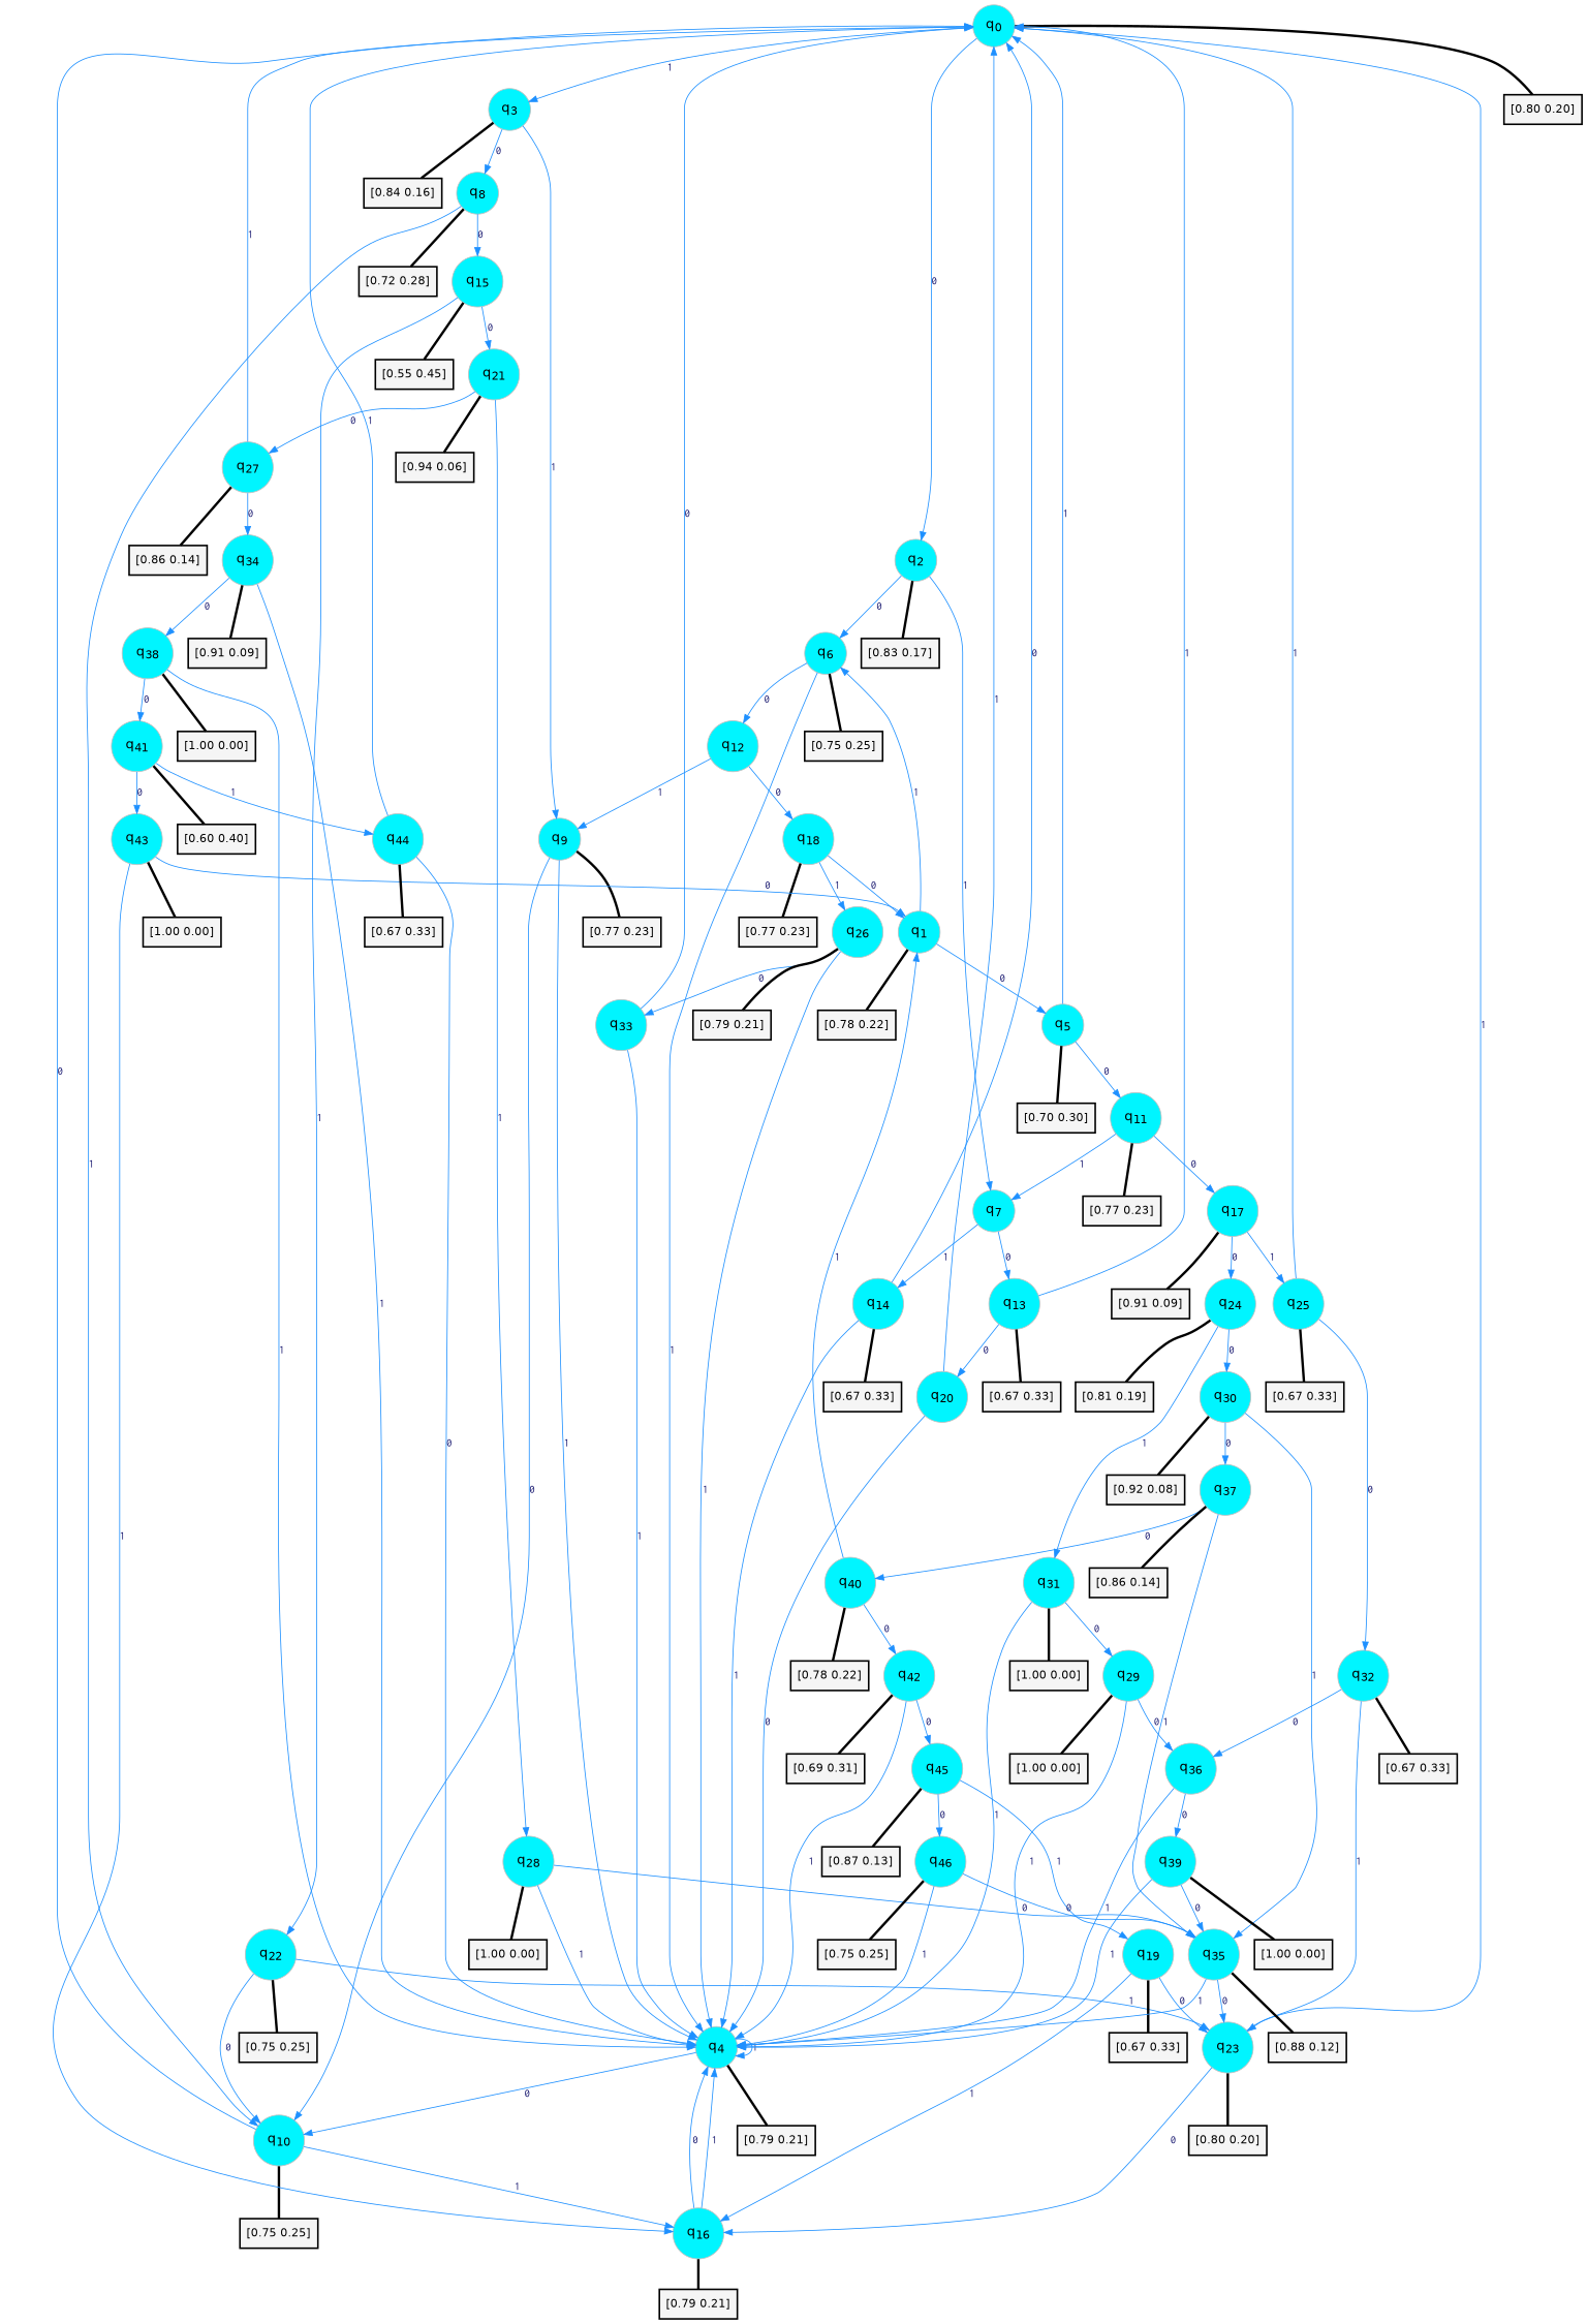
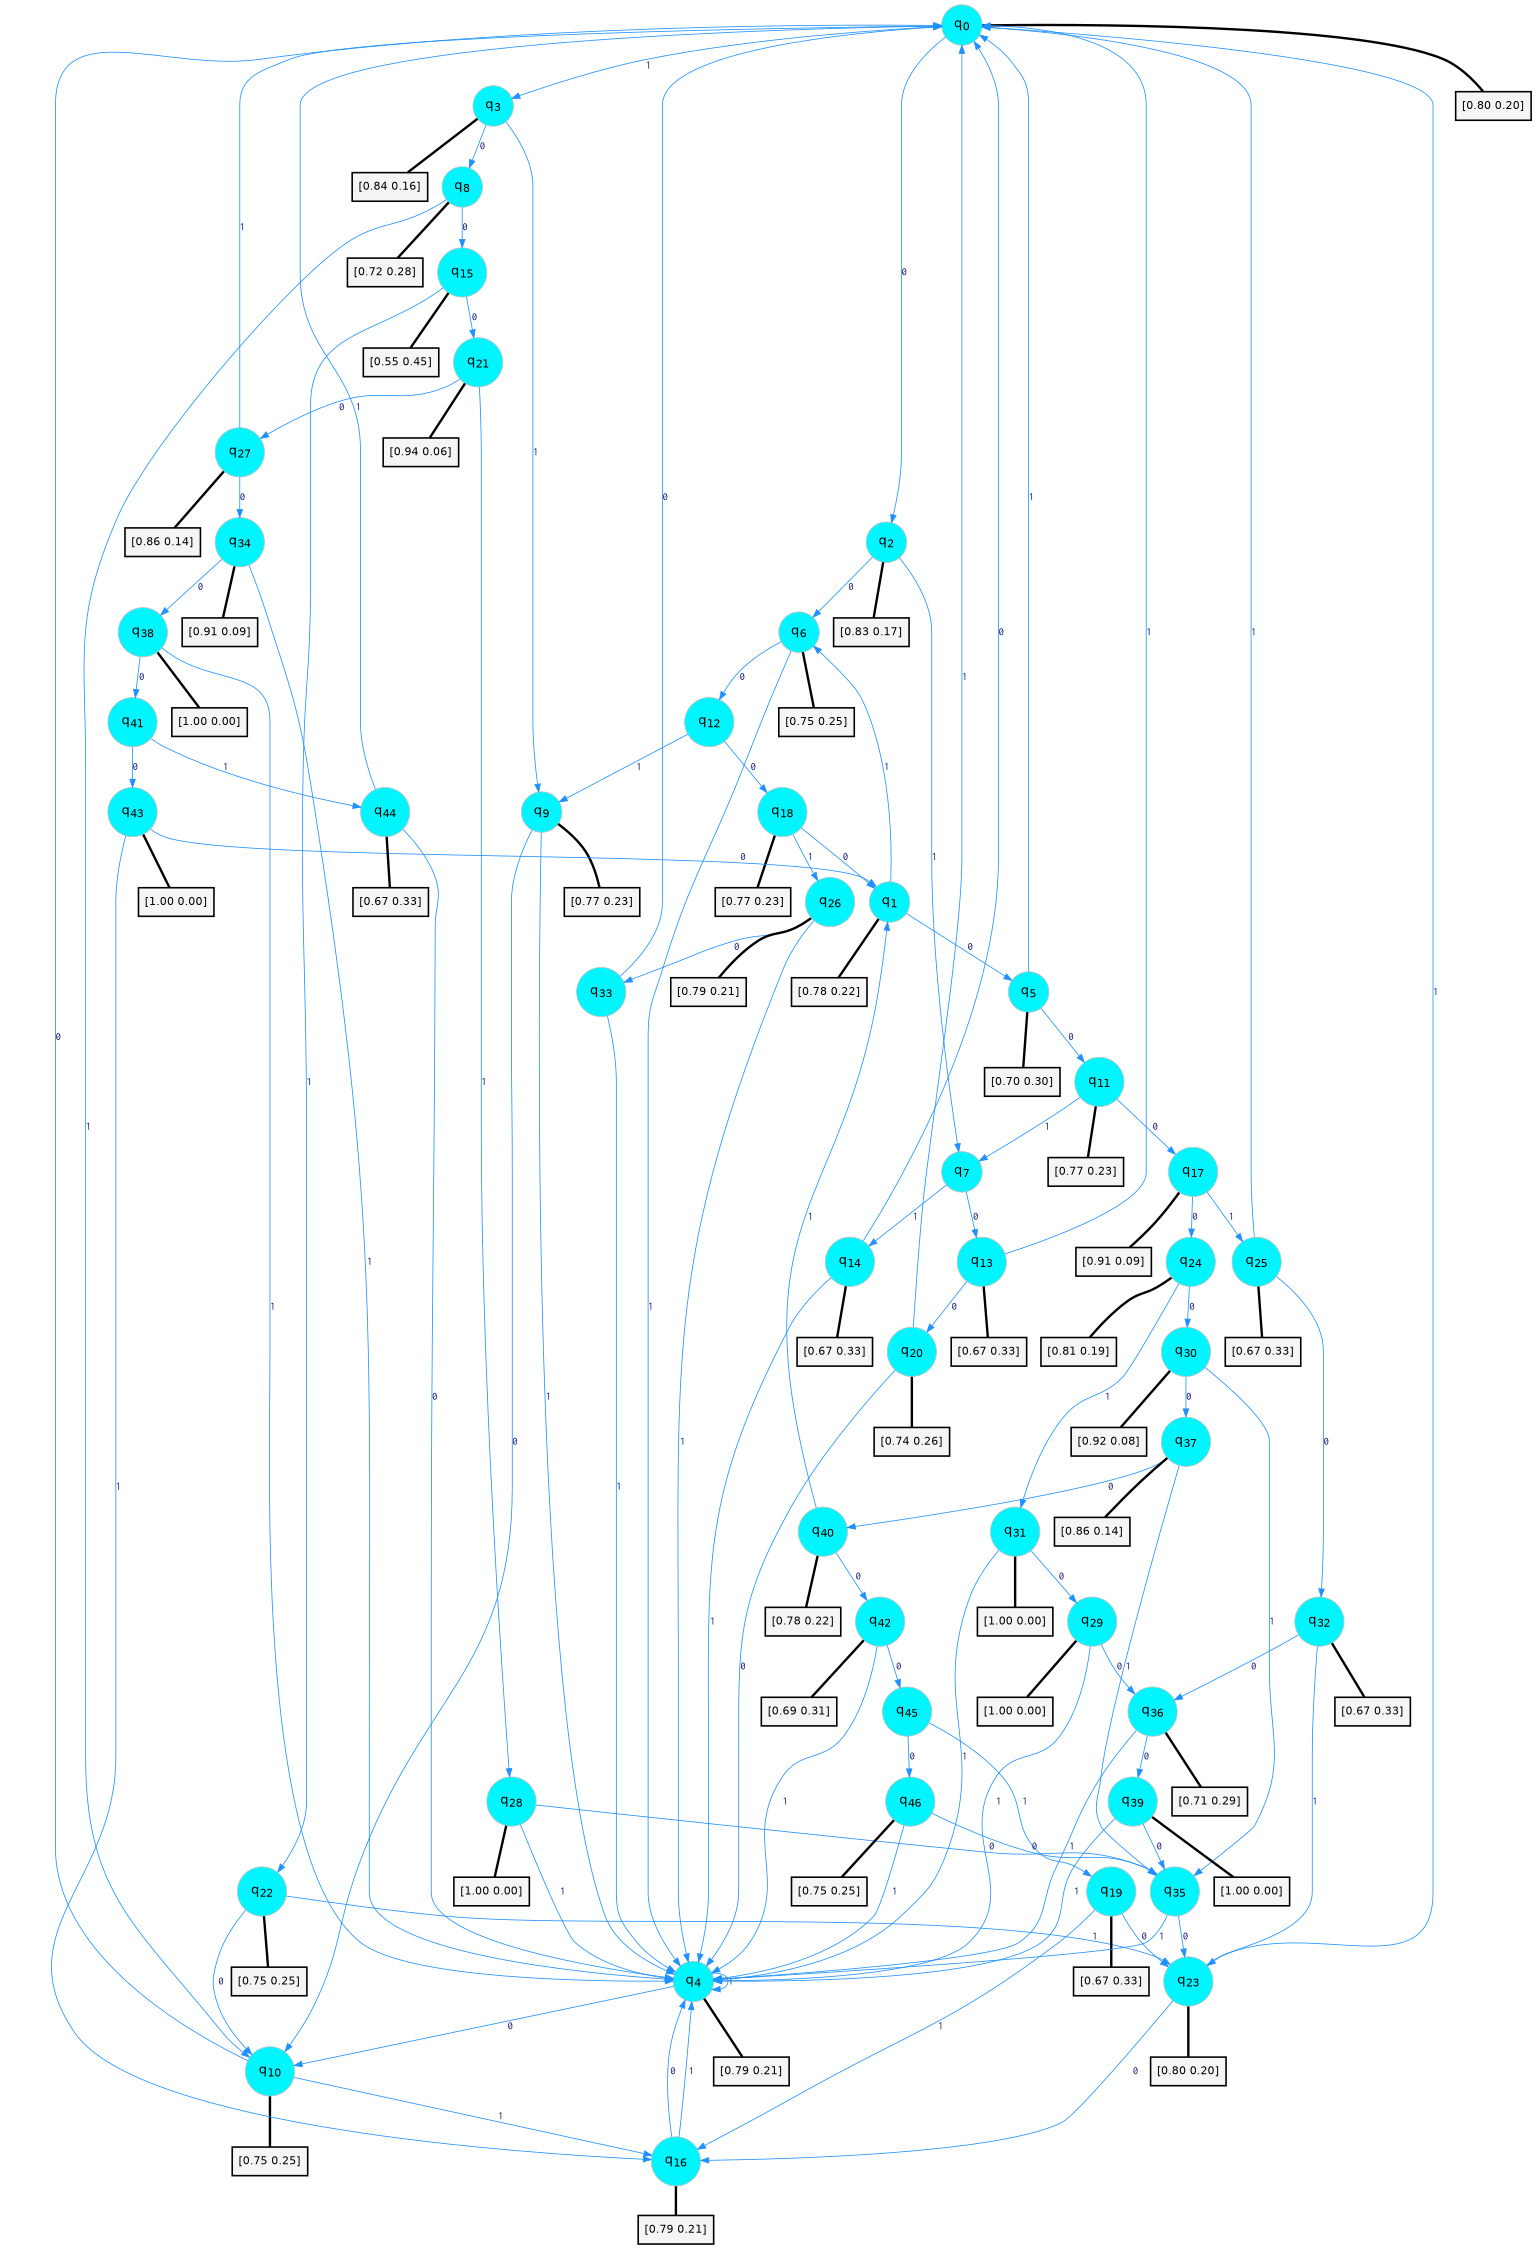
  digraph {
    rankdir=TD
    node [color=gray fillcolor=turquoise1 fontcolor=black fontname=Helvetica fontsize=16 fontweight=bold shape=circle style=filled]
    edge [arrowsize=1 color=dodgerblue1 fontcolor=midnightblue fontname=courier fontweight=bold penwidth=1 style=solid weight=20]
    n1 [label=<q<SUB>0</SUB>>]
    n2 [label=<q<SUB>2</SUB>>]
    n3 [label=<q<SUB>3</SUB>>]
    n4 [color=black fillcolor=whitesmoke fontsize=14 label="[0.80 0.20]" penwidth=2 shape=box]
    n5 [label=<q<SUB>6</SUB>>]
    n6 [label=<q<SUB>7</SUB>>]
    n7 [color=black fillcolor=whitesmoke fontsize=14 label="[0.83 0.17]" penwidth=2 shape=box]
    n8 [label=<q<SUB>8</SUB>>]
    n9 [label=<q<SUB>9</SUB>>]
    n10 [color=black fillcolor=whitesmoke fontsize=14 label="[0.84 0.16]" penwidth=2 shape=box]
    n11 [label=<q<SUB>1</SUB>>]
    n12 [label=<q<SUB>5</SUB>>]
    n13 [color=black fillcolor=whitesmoke fontsize=14 label="[0.78 0.22]" penwidth=2 shape=box]
    n14 [label=<q<SUB>11</SUB>>]
    n15 [color=black fillcolor=whitesmoke fontsize=14 label="[0.70 0.30]" penwidth=2 shape=box]
    n16 [label=<q<SUB>4</SUB>>]
    n17 [label=<q<SUB>12</SUB>>]
    n18 [color=black fillcolor=whitesmoke fontsize=14 label="[0.75 0.25]" penwidth=2 shape=box]
    n19 [label=<q<SUB>13</SUB>>]
    n20 [label=<q<SUB>14</SUB>>]
    n21 [label=<q<SUB>10</SUB>>]
    n22 [label=<q<SUB>15</SUB>>]
    n23 [color=black fillcolor=whitesmoke fontsize=14 label="[0.72 0.28]" penwidth=2 shape=box]
    n24 [color=black fillcolor=whitesmoke fontsize=14 label="[0.77 0.23]" penwidth=2 shape=box]
    n25 [color=black fillcolor=whitesmoke fontsize=14 label="[0.79 0.21]" penwidth=2 shape=box]
    n26 [label=<q<SUB>16</SUB>>]
    n27 [color=black fillcolor=whitesmoke fontsize=14 label="[0.75 0.25]" penwidth=2 shape=box]
    n28 [label=<q<SUB>17</SUB>>]
    n29 [color=black fillcolor=whitesmoke fontsize=14 label="[0.77 0.23]" penwidth=2 shape=box]
    n30 [label=<q<SUB>18</SUB>>]
    n31 [label=<q<SUB>20</SUB>>]
    n32 [color=black fillcolor=whitesmoke fontsize=14 label="[0.67 0.33]" penwidth=2 shape=box]
    n33 [color=black fillcolor=whitesmoke fontsize=14 label="[0.67 0.33]" penwidth=2 shape=box]
    n34 [label=<q<SUB>21</SUB>>]
    n35 [label=<q<SUB>22</SUB>>]
    n36 [color=black fillcolor=whitesmoke fontsize=14 label="[0.55 0.45]" penwidth=2 shape=box]
    n37 [color=black fillcolor=whitesmoke fontsize=14 label="[0.79 0.21]" penwidth=2 shape=box]
    n38 [label=<q<SUB>24</SUB>>]
    n39 [label=<q<SUB>25</SUB>>]
    n40 [color=black fillcolor=whitesmoke fontsize=14 label="[0.91 0.09]" penwidth=2 shape=box]
    n41 [label=<q<SUB>26</SUB>>]
    n42 [color=black fillcolor=whitesmoke fontsize=14 label="[0.77 0.23]" penwidth=2 shape=box]
+   n43 [color=black fillcolor=whitesmoke fontsize=14 label="[0.74 0.26]" penwidth=2 shape=box]
    n44 [label=<q<SUB>27</SUB>>]
    n45 [label=<q<SUB>28</SUB>>]
    n46 [color=black fillcolor=whitesmoke fontsize=14 label="[0.94 0.06]" penwidth=2 shape=box]
    n47 [label=<q<SUB>23</SUB>>]
    n48 [color=black fillcolor=whitesmoke fontsize=14 label="[0.75 0.25]" penwidth=2 shape=box]
    n49 [label=<q<SUB>30</SUB>>]
    n50 [label=<q<SUB>31</SUB>>]
    n51 [color=black fillcolor=whitesmoke fontsize=14 label="[0.81 0.19]" penwidth=2 shape=box]
    n52 [label=<q<SUB>32</SUB>>]
    n53 [color=black fillcolor=whitesmoke fontsize=14 label="[0.67 0.33]" penwidth=2 shape=box]
    n54 [label=<q<SUB>33</SUB>>]
    n55 [color=black fillcolor=whitesmoke fontsize=14 label="[0.79 0.21]" penwidth=2 shape=box]
    n56 [label=<q<SUB>19</SUB>>]
    n57 [color=black fillcolor=whitesmoke fontsize=14 label="[0.67 0.33]" penwidth=2 shape=box]
    n58 [color=black fillcolor=whitesmoke fontsize=14 label="[0.80 0.20]" penwidth=2 shape=box]
    n59 [label=<q<SUB>34</SUB>>]
    n60 [color=black fillcolor=whitesmoke fontsize=14 label="[0.86 0.14]" penwidth=2 shape=box]
    n61 [label=<q<SUB>35</SUB>>]
    n62 [color=black fillcolor=whitesmoke fontsize=14 label="[1.00 0.00]" penwidth=2 shape=box]
    n63 [label=<q<SUB>37</SUB>>]
    n64 [color=black fillcolor=whitesmoke fontsize=14 label="[0.92 0.08]" penwidth=2 shape=box]
    n65 [label=<q<SUB>29</SUB>>]
    n66 [color=black fillcolor=whitesmoke fontsize=14 label="[1.00 0.00]" penwidth=2 shape=box]
    n67 [label=<q<SUB>36</SUB>>]
    n68 [color=black fillcolor=whitesmoke fontsize=14 label="[0.67 0.33]" penwidth=2 shape=box]
    n69 [label=<q<SUB>38</SUB>>]
    n70 [color=black fillcolor=whitesmoke fontsize=14 label="[0.91 0.09]" penwidth=2 shape=box]
-   n71 [color=black fillcolor=whitesmoke fontsize=14 label="[0.88 0.12]" penwidth=2 shape=box]
    n72 [color=black fillcolor=whitesmoke fontsize=14 label="[1.00 0.00]" penwidth=2 shape=box]
    n73 [label=<q<SUB>39</SUB>>]
+   n74 [color=black fillcolor=whitesmoke fontsize=14 label="[0.71 0.29]" penwidth=2 shape=box]
    n75 [label=<q<SUB>40</SUB>>]
    n76 [color=black fillcolor=whitesmoke fontsize=14 label="[0.86 0.14]" penwidth=2 shape=box]
    n77 [label=<q<SUB>41</SUB>>]
    n78 [color=black fillcolor=whitesmoke fontsize=14 label="[1.00 0.00]" penwidth=2 shape=box]
    n79 [color=black fillcolor=whitesmoke fontsize=14 label="[1.00 0.00]" penwidth=2 shape=box]
    n80 [label=<q<SUB>42</SUB>>]
    n81 [color=black fillcolor=whitesmoke fontsize=14 label="[0.78 0.22]" penwidth=2 shape=box]
    n82 [label=<q<SUB>43</SUB>>]
    n83 [label=<q<SUB>44</SUB>>]
-   n84 [color=black fillcolor=whitesmoke fontsize=14 label="[0.60 0.40]" penwidth=2 shape=box]
    n85 [label=<q<SUB>45</SUB>>]
    n86 [color=black fillcolor=whitesmoke fontsize=14 label="[0.69 0.31]" penwidth=2 shape=box]
    n87 [color=black fillcolor=whitesmoke fontsize=14 label="[1.00 0.00]" penwidth=2 shape=box]
    n88 [color=black fillcolor=whitesmoke fontsize=14 label="[0.67 0.33]" penwidth=2 shape=box]
    n89 [label=<q<SUB>46</SUB>>]
-   n90 [color=black fillcolor=whitesmoke fontsize=14 label="[0.87 0.13]" penwidth=2 shape=box]
    n91 [color=black fillcolor=whitesmoke fontsize=14 label="[0.75 0.25]" penwidth=2 shape=box]
    n1 -> n2 [label=0]
    n1 -> n3 [label=1]
    n1 -> n4 [arrowhead=none color=black penwidth=3]
    n2 -> n5 [label=0]
    n2 -> n6 [label=1]
    n2 -> n7 [arrowhead=none color=black penwidth=3]
    n3 -> n8 [label=0]
    n3 -> n9 [label=1]
    n3 -> n10 [arrowhead=none color=black penwidth=3]
    n5 -> n16 [label=1]
    n5 -> n17 [label=0]
    n5 -> n18 [arrowhead=none color=black penwidth=3]
    n6 -> n19 [label=0]
    n6 -> n20 [label=1]
    n8 -> n21 [label=1]
    n8 -> n22 [label=0]
    n8 -> n23 [arrowhead=none color=black penwidth=3]
    n9 -> n16 [label=1]
    n9 -> n21 [label=0]
    n9 -> n24 [arrowhead=none color=black penwidth=3]
    n11 -> n5 [label=1]
    n11 -> n12 [label=0]
    n11 -> n13 [arrowhead=none color=black penwidth=3]
    n12 -> n1 [label=1]
    n12 -> n14 [label=0]
    n12 -> n15 [arrowhead=none color=black penwidth=3]
    n14 -> n6 [label=1]
    n14 -> n28 [label=0]
    n14 -> n29 [arrowhead=none color=black penwidth=3]
    n16 -> n16 [label=1]
    n16 -> n21 [label=0]
    n16 -> n25 [arrowhead=none color=black penwidth=3]
    n17 -> n9 [label=1]
    n17 -> n30 [label=0]
    n19 -> n1 [label=1]
    n19 -> n31 [label=0]
    n19 -> n32 [arrowhead=none color=black penwidth=3]
    n20 -> n1 [label=0]
    n20 -> n16 [label=1]
    n20 -> n33 [arrowhead=none color=black penwidth=3]
    n21 -> n1 [label=0]
    n21 -> n26 [label=1]
    n21 -> n27 [arrowhead=none color=black penwidth=3]
    n22 -> n34 [label=0]
    n22 -> n35 [label=1]
    n22 -> n36 [arrowhead=none color=black penwidth=3]
    n26 -> n16 [label=0]
    n26 -> n16 [label=1]
    n26 -> n37 [arrowhead=none color=black penwidth=3]
    n28 -> n38 [label=0]
    n28 -> n39 [label=1]
    n28 -> n40 [arrowhead=none color=black penwidth=3]
    n30 -> n11 [label=0]
    n30 -> n41 [label=1]
    n30 -> n42 [arrowhead=none color=black penwidth=3]
    n31 -> n1 [label=1]
    n31 -> n16 [label=0]
+   n31 -> n43 [arrowhead=none color=black penwidth=3]
    n34 -> n44 [label=0]
    n34 -> n45 [label=1]
    n34 -> n46 [arrowhead=none color=black penwidth=3]
    n35 -> n21 [label=0]
    n35 -> n47 [label=1]
    n35 -> n48 [arrowhead=none color=black penwidth=3]
    n38 -> n49 [label=0]
    n38 -> n50 [label=1]
    n38 -> n51 [arrowhead=none color=black penwidth=3]
    n39 -> n1 [label=1]
    n39 -> n52 [label=0]
    n39 -> n53 [arrowhead=none color=black penwidth=3]
    n41 -> n16 [label=1]
    n41 -> n54 [label=0]
    n41 -> n55 [arrowhead=none color=black penwidth=3]
    n44 -> n1 [label=1]
    n44 -> n59 [label=0]
    n44 -> n60 [arrowhead=none color=black penwidth=3]
    n45 -> n16 [label=1]
    n45 -> n61 [label=0]
    n45 -> n62 [arrowhead=none color=black penwidth=3]
    n47 -> n1 [label=1]
    n47 -> n26 [label=0]
    n47 -> n58 [arrowhead=none color=black penwidth=3]
    n49 -> n61 [label=1]
    n49 -> n63 [label=0]
    n49 -> n64 [arrowhead=none color=black penwidth=3]
    n50 -> n16 [label=1]
    n50 -> n65 [label=0]
    n50 -> n66 [arrowhead=none color=black penwidth=3]
    n52 -> n47 [label=1]
    n52 -> n67 [label=0]
    n52 -> n68 [arrowhead=none color=black penwidth=3]
    n54 -> n1 [label=0]
    n54 -> n16 [label=1]
    n56 -> n26 [label=1]
    n56 -> n47 [label=0]
    n56 -> n57 [arrowhead=none color=black penwidth=3]
    n59 -> n16 [label=1]
    n59 -> n69 [label=0]
    n59 -> n70 [arrowhead=none color=black penwidth=3]
    n61 -> n16 [label=1]
    n61 -> n47 [label=0]
-   n61 -> n71 [arrowhead=none color=black penwidth=3]
    n63 -> n61 [label=1]
    n63 -> n75 [label=0]
    n63 -> n76 [arrowhead=none color=black penwidth=3]
    n65 -> n16 [label=1]
    n65 -> n67 [label=0]
    n65 -> n72 [arrowhead=none color=black penwidth=3]
    n67 -> n16 [label=1]
    n67 -> n73 [label=0]
+   n67 -> n74 [arrowhead=none color=black penwidth=3]
    n69 -> n16 [label=1]
    n69 -> n77 [label=0]
    n69 -> n78 [arrowhead=none color=black penwidth=3]
    n73 -> n16 [label=1]
    n73 -> n61 [label=0]
    n73 -> n79 [arrowhead=none color=black penwidth=3]
    n75 -> n11 [label=1]
    n75 -> n80 [label=0]
    n75 -> n81 [arrowhead=none color=black penwidth=3]
    n77 -> n82 [label=0]
    n77 -> n83 [label=1]
-   n77 -> n84 [arrowhead=none color=black penwidth=3]
    n80 -> n16 [label=1]
    n80 -> n85 [label=0]
    n80 -> n86 [arrowhead=none color=black penwidth=3]
    n82 -> n11 [label=0]
    n82 -> n26 [label=1]
    n82 -> n87 [arrowhead=none color=black penwidth=3]
    n83 -> n1 [label=1]
    n83 -> n16 [label=0]
    n83 -> n88 [arrowhead=none color=black penwidth=3]
    n85 -> n56 [label=1]
    n85 -> n89 [label=0]
-   n85 -> n90 [arrowhead=none color=black penwidth=3]
    n89 -> n16 [label=1]
    n89 -> n61 [label=0]
    n89 -> n91 [arrowhead=none color=black penwidth=3]
  }
